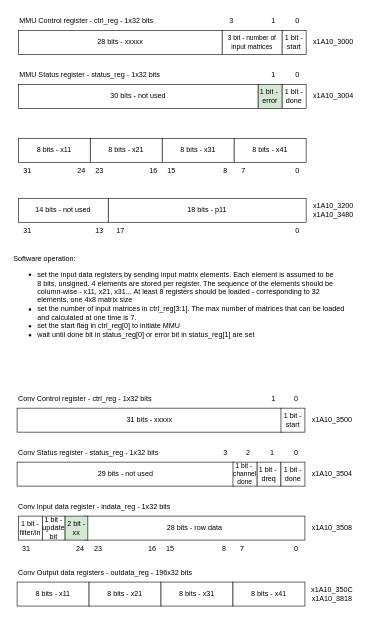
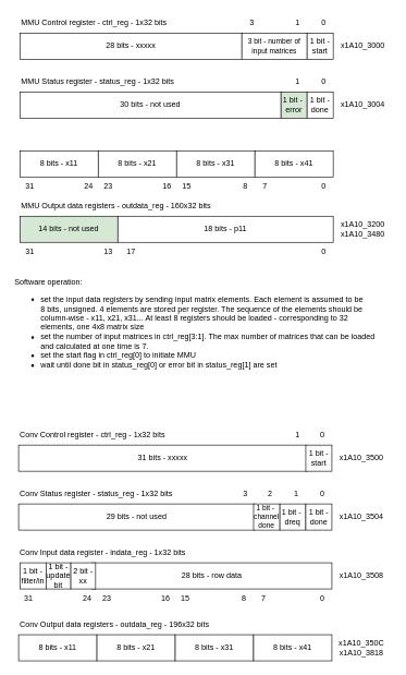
  <mxCell id="0" />
  <mxCell id="1" parent="0" />
  <mxCell id="2" value="8 bits - x11" style="rounded=0;whiteSpace=wrap;html=1;" parent="1" vertex="1"><mxGeometry x="30" y="230" width="120" height="40" as="geometry" /></mxCell>
  <mxCell id="3" value="8 bits - x21" style="rounded=0;whiteSpace=wrap;html=1;" parent="1" vertex="1"><mxGeometry x="150" y="230" width="120" height="40" as="geometry" /></mxCell>
  <mxCell id="4" value="8 bits - x31" style="rounded=0;whiteSpace=wrap;html=1;" parent="1" vertex="1"><mxGeometry x="270" y="230" width="120" height="40" as="geometry" /></mxCell>
  <mxCell id="5" value="8 bits - x41" style="rounded=0;whiteSpace=wrap;html=1;" parent="1" vertex="1"><mxGeometry x="390" y="230" width="120" height="40" as="geometry" /></mxCell>
  <mxCell id="6" value="28 bits - xxxxx" style="rounded=0;whiteSpace=wrap;html=1;" parent="1" vertex="1"><mxGeometry x="30" y="50" width="340" height="40" as="geometry" /></mxCell>
  <mxCell id="7" value="&lt;font style=&quot;font-size: 11px;&quot;&gt;3 bit - number of input matrices&lt;br&gt;&lt;/font&gt;" style="rounded=0;whiteSpace=wrap;html=1;" parent="1" vertex="1"><mxGeometry x="370" y="50" width="100" height="40" as="geometry" /></mxCell>
  <mxCell id="8" value="1 bit - start" style="rounded=0;whiteSpace=wrap;html=1;" parent="1" vertex="1"><mxGeometry x="470" y="50" width="40" height="40" as="geometry" /></mxCell>
  <mxCell id="9" value="MMU Control register - ctrl_reg - 1x32 bits" style="text;html=1;align=left;verticalAlign=middle;resizable=0;points=[];autosize=1;strokeColor=none;fillColor=none;" parent="1" vertex="1"><mxGeometry x="30" y="20" width="250" height="30" as="geometry" /></mxCell>
  <mxCell id="10" value="&lt;div&gt;x1A10_3000&lt;/div&gt;" style="text;html=1;align=center;verticalAlign=middle;resizable=0;points=[];autosize=1;strokeColor=none;fillColor=none;" parent="1" vertex="1"><mxGeometry x="510" y="55" width="90" height="30" as="geometry" /></mxCell>
  <mxCell id="11" value="30 bits - not used" style="rounded=0;whiteSpace=wrap;html=1;" parent="1" vertex="1"><mxGeometry x="30" y="140" width="400" height="40" as="geometry" /></mxCell>
  <mxCell id="12" value="&lt;div&gt;1 bit -&amp;nbsp;&lt;/div&gt;&lt;div&gt;error&lt;/div&gt;" style="rounded=0;whiteSpace=wrap;html=1;fillColor=#d5e8d4;" parent="1" vertex="1"><mxGeometry x="430" y="140" width="40" height="40" as="geometry" /></mxCell>
  <mxCell id="13" value="1 bit - done" style="rounded=0;whiteSpace=wrap;html=1;" parent="1" vertex="1"><mxGeometry x="470" y="140" width="40" height="40" as="geometry" /></mxCell>
  <mxCell id="14" value="MMU Status register - status_reg - 1x32 bits" style="text;html=1;align=left;verticalAlign=middle;resizable=0;points=[];autosize=1;strokeColor=none;fillColor=none;" parent="1" vertex="1"><mxGeometry x="30" y="110" width="260" height="30" as="geometry" /></mxCell>
  <mxCell id="15" value="&lt;div&gt;x1A10_3004&lt;/div&gt;" style="text;html=1;align=center;verticalAlign=middle;resizable=0;points=[];autosize=1;strokeColor=none;fillColor=none;" parent="1" vertex="1"><mxGeometry x="510" y="145" width="90" height="30" as="geometry" /></mxCell>
  <mxCell id="16" value="0" style="text;html=1;align=center;verticalAlign=middle;resizable=0;points=[];autosize=1;strokeColor=none;fillColor=none;" parent="1" vertex="1"><mxGeometry x="480" y="270" width="30" height="30" as="geometry" /></mxCell>
  <mxCell id="17" value="7" style="text;html=1;align=center;verticalAlign=middle;resizable=0;points=[];autosize=1;strokeColor=none;fillColor=none;" parent="1" vertex="1"><mxGeometry x="390" y="270" width="30" height="30" as="geometry" /></mxCell>
  <mxCell id="18" value="15" style="text;html=1;align=center;verticalAlign=middle;resizable=0;points=[];autosize=1;strokeColor=none;fillColor=none;" parent="1" vertex="1"><mxGeometry x="265" y="270" width="40" height="30" as="geometry" /></mxCell>
  <mxCell id="19" value="8" style="text;html=1;align=center;verticalAlign=middle;resizable=0;points=[];autosize=1;strokeColor=none;fillColor=none;" parent="1" vertex="1"><mxGeometry x="360" y="270" width="30" height="30" as="geometry" /></mxCell>
  <mxCell id="20" value="23" style="text;html=1;align=center;verticalAlign=middle;resizable=0;points=[];autosize=1;strokeColor=none;fillColor=none;" parent="1" vertex="1"><mxGeometry x="145" y="270" width="40" height="30" as="geometry" /></mxCell>
  <mxCell id="21" value="16" style="text;html=1;align=center;verticalAlign=middle;resizable=0;points=[];autosize=1;strokeColor=none;fillColor=none;" parent="1" vertex="1"><mxGeometry x="235" y="270" width="40" height="30" as="geometry" /></mxCell>
  <mxCell id="22" value="31" style="text;html=1;align=center;verticalAlign=middle;resizable=0;points=[];autosize=1;strokeColor=none;fillColor=none;" parent="1" vertex="1"><mxGeometry x="25" y="270" width="40" height="30" as="geometry" /></mxCell>
  <mxCell id="23" value="24" style="text;html=1;align=center;verticalAlign=middle;resizable=0;points=[];autosize=1;strokeColor=none;fillColor=none;" parent="1" vertex="1"><mxGeometry x="115" y="270" width="40" height="30" as="geometry" /></mxCell>
  <mxCell id="24" value="0" style="text;html=1;align=center;verticalAlign=middle;resizable=0;points=[];autosize=1;strokeColor=none;fillColor=none;" parent="1" vertex="1"><mxGeometry x="480" y="20" width="30" height="30" as="geometry" /></mxCell>
  <mxCell id="25" value="1" style="text;html=1;align=center;verticalAlign=middle;resizable=0;points=[];autosize=1;strokeColor=none;fillColor=none;" parent="1" vertex="1"><mxGeometry x="440" y="20" width="30" height="30" as="geometry" /></mxCell>
  <mxCell id="26" value="3" style="text;html=1;align=center;verticalAlign=middle;resizable=0;points=[];autosize=1;strokeColor=none;fillColor=none;" parent="1" vertex="1"><mxGeometry x="370" y="20" width="30" height="30" as="geometry" /></mxCell>
  <mxCell id="27" value="0" style="text;html=1;align=center;verticalAlign=middle;resizable=0;points=[];autosize=1;strokeColor=none;fillColor=none;" parent="1" vertex="1"><mxGeometry x="480" y="110" width="30" height="30" as="geometry" /></mxCell>
  <mxCell id="28" value="1" style="text;html=1;align=center;verticalAlign=middle;resizable=0;points=[];autosize=1;strokeColor=none;fillColor=none;" parent="1" vertex="1"><mxGeometry x="440" y="110" width="30" height="30" as="geometry" /></mxCell>
- <mxCell id="29" value="14 bits - not used" style="rounded=0;whiteSpace=wrap;html=1;" parent="1" vertex="1"><mxGeometry x="30" y="330" width="150" height="40" as="geometry" /></mxCell>
+ <mxCell id="29" value="14 bits - not used" style="rounded=0;whiteSpace=wrap;html=1;fillColor=#d5e8d4;" parent="1" vertex="1"><mxGeometry x="30" y="330" width="150" height="40" as="geometry" /></mxCell>
  <mxCell id="30" value="18 bits - p11" style="rounded=0;whiteSpace=wrap;html=1;" parent="1" vertex="1"><mxGeometry x="180" y="330" width="330" height="40" as="geometry" /></mxCell>
+ <mxCell id="31" value="MMU Output data registers - outdata_reg - 160x32 bits" style="text;html=1;align=left;verticalAlign=middle;resizable=0;points=[];autosize=1;strokeColor=none;fillColor=none;" parent="1" vertex="1"><mxGeometry x="30" y="300" width="310" height="30" as="geometry" /></mxCell>
  <mxCell id="32" value="&lt;div&gt;x1A10_3200&lt;/div&gt;&lt;div&gt;x1A10_3480&lt;/div&gt;" style="text;html=1;align=center;verticalAlign=middle;resizable=0;points=[];autosize=1;strokeColor=none;fillColor=none;" parent="1" vertex="1"><mxGeometry x="510" y="330" width="90" height="40" as="geometry" /></mxCell>
  <mxCell id="33" value="0" style="text;html=1;align=center;verticalAlign=middle;resizable=0;points=[];autosize=1;strokeColor=none;fillColor=none;" parent="1" vertex="1"><mxGeometry x="480" y="370" width="30" height="30" as="geometry" /></mxCell>
  <mxCell id="34" value="13" style="text;html=1;align=center;verticalAlign=middle;resizable=0;points=[];autosize=1;strokeColor=none;fillColor=none;" parent="1" vertex="1"><mxGeometry x="145" y="370" width="40" height="30" as="geometry" /></mxCell>
  <mxCell id="35" value="17" style="text;html=1;align=center;verticalAlign=middle;resizable=0;points=[];autosize=1;strokeColor=none;fillColor=none;" parent="1" vertex="1"><mxGeometry x="180" y="370" width="40" height="30" as="geometry" /></mxCell>
  <mxCell id="36" value="31" style="text;html=1;align=center;verticalAlign=middle;resizable=0;points=[];autosize=1;strokeColor=none;fillColor=none;" parent="1" vertex="1"><mxGeometry x="25" y="370" width="40" height="30" as="geometry" /></mxCell>
  <mxCell id="37" value="&lt;div&gt;Software operation:&lt;/div&gt;&lt;div&gt;&lt;ul&gt;&lt;li&gt;set the input data registers by sending input matrix elements. Each element is assumed to be&lt;br&gt;8 bits, unsigned. 4 elements are stored per register. The sequence of the elements should be&lt;br&gt;column-wise - x11, x21, x31... At least 8 registers should be loaded - corresponding to 32 &lt;br&gt;elements, one 4x8 matrix size&lt;br&gt;&lt;/li&gt;&lt;li&gt;set the number of input matrices in ctrl_reg[3:1]. The max number of matrices that can be loaded&lt;br&gt;and calculated at one time is 7.&lt;/li&gt;&lt;li&gt;set the start flag in ctrl_reg[0] to initiate MMU&lt;br&gt;&lt;/li&gt;&lt;li&gt;wait until done bit in status_reg[0] or error bit in status_reg[1] are set&lt;br&gt;&lt;/li&gt;&lt;/ul&gt;&lt;/div&gt;" style="text;html=1;align=left;verticalAlign=middle;resizable=0;points=[];autosize=1;strokeColor=none;fillColor=none;" parent="1" vertex="1"><mxGeometry x="20" y="410" width="580" height="180" as="geometry" /></mxCell>
  <mxCell id="38" value="28 bits - row data" style="rounded=0;whiteSpace=wrap;html=1;" vertex="1" parent="1"><mxGeometry x="140" y="860" width="368" height="40" as="geometry" /></mxCell>
  <mxCell id="39" value="1 bit - filter/in" style="rounded=0;whiteSpace=wrap;html=1;" vertex="1" parent="1"><mxGeometry x="30" y="860" width="40" height="40" as="geometry" /></mxCell>
  <mxCell id="40" value="1 bit - update bit" style="rounded=0;whiteSpace=wrap;html=1;" vertex="1" parent="1"><mxGeometry x="70" y="860" width="38" height="40" as="geometry" /></mxCell>
  <mxCell id="41" value="Conv Input data register - indata_reg - 1x32 bits" style="text;html=1;align=left;verticalAlign=middle;resizable=0;points=[];autosize=1;strokeColor=none;fillColor=none;" vertex="1" parent="1"><mxGeometry x="28" y="830" width="280" height="30" as="geometry" /></mxCell>
  <mxCell id="42" value="&lt;div&gt;x1A10_3508&lt;/div&gt;" style="text;html=1;align=center;verticalAlign=middle;resizable=0;points=[];autosize=1;strokeColor=none;fillColor=none;" vertex="1" parent="1"><mxGeometry x="508" y="865" width="90" height="30" as="geometry" /></mxCell>
  <mxCell id="43" value="31 bits - xxxxx" style="rounded=0;whiteSpace=wrap;html=1;" vertex="1" parent="1"><mxGeometry x="28" y="680" width="442" height="40" as="geometry" /></mxCell>
  <mxCell id="44" value="1 bit - start" style="rounded=0;whiteSpace=wrap;html=1;" vertex="1" parent="1"><mxGeometry x="468" y="680" width="40" height="40" as="geometry" /></mxCell>
  <mxCell id="45" value="Conv Control register - ctrl_reg - 1x32 bits" style="text;html=1;align=left;verticalAlign=middle;resizable=0;points=[];autosize=1;strokeColor=none;fillColor=none;" vertex="1" parent="1"><mxGeometry x="28" y="650" width="250" height="30" as="geometry" /></mxCell>
  <mxCell id="46" value="&lt;div&gt;x1A10_3500&lt;/div&gt;" style="text;html=1;align=center;verticalAlign=middle;resizable=0;points=[];autosize=1;strokeColor=none;fillColor=none;" vertex="1" parent="1"><mxGeometry x="508" y="685" width="90" height="30" as="geometry" /></mxCell>
  <mxCell id="47" value="29 bits - not used" style="rounded=0;whiteSpace=wrap;html=1;" vertex="1" parent="1"><mxGeometry x="28" y="770" width="362" height="40" as="geometry" /></mxCell>
  <mxCell id="48" value="&lt;div&gt;1 bit -&amp;nbsp;&lt;/div&gt;&lt;div&gt;dreq&lt;/div&gt;" style="rounded=0;whiteSpace=wrap;html=1;" vertex="1" parent="1"><mxGeometry x="428" y="770" width="40" height="40" as="geometry" /></mxCell>
  <mxCell id="49" value="1 bit - done" style="rounded=0;whiteSpace=wrap;html=1;" vertex="1" parent="1"><mxGeometry x="468" y="770" width="40" height="40" as="geometry" /></mxCell>
  <mxCell id="50" value="Conv Status register - status_reg - 1x32 bits" style="text;html=1;align=left;verticalAlign=middle;resizable=0;points=[];autosize=1;strokeColor=none;fillColor=none;" vertex="1" parent="1"><mxGeometry x="28" y="740" width="260" height="30" as="geometry" /></mxCell>
  <mxCell id="51" value="&lt;div&gt;x1A10_3504&lt;/div&gt;" style="text;html=1;align=center;verticalAlign=middle;resizable=0;points=[];autosize=1;strokeColor=none;fillColor=none;" vertex="1" parent="1"><mxGeometry x="508" y="775" width="90" height="30" as="geometry" /></mxCell>
  <mxCell id="52" value="0" style="text;html=1;align=center;verticalAlign=middle;resizable=0;points=[];autosize=1;strokeColor=none;fillColor=none;" vertex="1" parent="1"><mxGeometry x="478" y="900" width="30" height="30" as="geometry" /></mxCell>
  <mxCell id="53" value="7" style="text;html=1;align=center;verticalAlign=middle;resizable=0;points=[];autosize=1;strokeColor=none;fillColor=none;" vertex="1" parent="1"><mxGeometry x="388" y="900" width="30" height="30" as="geometry" /></mxCell>
  <mxCell id="54" value="15" style="text;html=1;align=center;verticalAlign=middle;resizable=0;points=[];autosize=1;strokeColor=none;fillColor=none;" vertex="1" parent="1"><mxGeometry x="263" y="900" width="40" height="30" as="geometry" /></mxCell>
  <mxCell id="55" value="8" style="text;html=1;align=center;verticalAlign=middle;resizable=0;points=[];autosize=1;strokeColor=none;fillColor=none;" vertex="1" parent="1"><mxGeometry x="358" y="900" width="30" height="30" as="geometry" /></mxCell>
  <mxCell id="56" value="23" style="text;html=1;align=center;verticalAlign=middle;resizable=0;points=[];autosize=1;strokeColor=none;fillColor=none;" vertex="1" parent="1"><mxGeometry x="143" y="900" width="40" height="30" as="geometry" /></mxCell>
  <mxCell id="57" value="16" style="text;html=1;align=center;verticalAlign=middle;resizable=0;points=[];autosize=1;strokeColor=none;fillColor=none;" vertex="1" parent="1"><mxGeometry x="233" y="900" width="40" height="30" as="geometry" /></mxCell>
  <mxCell id="58" value="31" style="text;html=1;align=center;verticalAlign=middle;resizable=0;points=[];autosize=1;strokeColor=none;fillColor=none;" vertex="1" parent="1"><mxGeometry x="23" y="900" width="40" height="30" as="geometry" /></mxCell>
  <mxCell id="59" value="24" style="text;html=1;align=center;verticalAlign=middle;resizable=0;points=[];autosize=1;strokeColor=none;fillColor=none;" vertex="1" parent="1"><mxGeometry x="113" y="900" width="40" height="30" as="geometry" /></mxCell>
  <mxCell id="60" value="0" style="text;html=1;align=center;verticalAlign=middle;resizable=0;points=[];autosize=1;strokeColor=none;fillColor=none;" vertex="1" parent="1"><mxGeometry x="478" y="650" width="30" height="30" as="geometry" /></mxCell>
  <mxCell id="61" value="1" style="text;html=1;align=center;verticalAlign=middle;resizable=0;points=[];autosize=1;strokeColor=none;fillColor=none;" vertex="1" parent="1"><mxGeometry x="440" y="650" width="30" height="30" as="geometry" /></mxCell>
  <mxCell id="62" value="0" style="text;html=1;align=center;verticalAlign=middle;resizable=0;points=[];autosize=1;strokeColor=none;fillColor=none;" vertex="1" parent="1"><mxGeometry x="478" y="740" width="30" height="30" as="geometry" /></mxCell>
  <mxCell id="63" value="1" style="text;html=1;align=center;verticalAlign=middle;resizable=0;points=[];autosize=1;strokeColor=none;fillColor=none;" vertex="1" parent="1"><mxGeometry x="438" y="740" width="30" height="30" as="geometry" /></mxCell>
  <mxCell id="64" value="Conv Output data registers - outdata_reg - 196x32 bits" style="text;html=1;align=left;verticalAlign=middle;resizable=0;points=[];autosize=1;strokeColor=none;fillColor=none;" vertex="1" parent="1"><mxGeometry x="28" y="940" width="310" height="30" as="geometry" /></mxCell>
  <mxCell id="65" value="&lt;div style=&quot;font-size: 11px;&quot;&gt;&lt;font style=&quot;font-size: 11px;&quot;&gt;1 bit -&amp;nbsp;&lt;/font&gt;&lt;/div&gt;&lt;div style=&quot;font-size: 11px;&quot;&gt;&lt;font style=&quot;font-size: 11px;&quot;&gt;channel done&lt;font style=&quot;font-size: 11px;&quot;&gt;&lt;br&gt;&lt;/font&gt;&lt;/font&gt;&lt;/div&gt;" style="rounded=0;whiteSpace=wrap;html=1;" vertex="1" parent="1"><mxGeometry x="388" y="770" width="40" height="40" as="geometry" /></mxCell>
  <mxCell id="66" value="2" style="text;html=1;align=center;verticalAlign=middle;resizable=0;points=[];autosize=1;strokeColor=none;fillColor=none;" vertex="1" parent="1"><mxGeometry x="398" y="740" width="30" height="30" as="geometry" /></mxCell>
  <mxCell id="67" value="3" style="text;html=1;align=center;verticalAlign=middle;resizable=0;points=[];autosize=1;strokeColor=none;fillColor=none;" vertex="1" parent="1"><mxGeometry x="360" y="740" width="30" height="30" as="geometry" /></mxCell>
- <mxCell id="68" value="2 bit -xx" style="rounded=0;whiteSpace=wrap;html=1;fillColor=#d5e8d4;" vertex="1" parent="1"><mxGeometry x="108" y="860" width="38" height="40" as="geometry" /></mxCell>
+ <mxCell id="68" value="2 bit -xx" style="rounded=0;whiteSpace=wrap;html=1;" vertex="1" parent="1"><mxGeometry x="108" y="860" width="38" height="40" as="geometry" /></mxCell>
  <mxCell id="69" value="8 bits - x11" style="rounded=0;whiteSpace=wrap;html=1;" vertex="1" parent="1"><mxGeometry x="28" y="970" width="120" height="40" as="geometry" /></mxCell>
  <mxCell id="70" value="8 bits - x21" style="rounded=0;whiteSpace=wrap;html=1;" vertex="1" parent="1"><mxGeometry x="148" y="970" width="120" height="40" as="geometry" /></mxCell>
  <mxCell id="71" value="8 bits - x31" style="rounded=0;whiteSpace=wrap;html=1;" vertex="1" parent="1"><mxGeometry x="268" y="970" width="120" height="40" as="geometry" /></mxCell>
  <mxCell id="72" value="8 bits - x41" style="rounded=0;whiteSpace=wrap;html=1;" vertex="1" parent="1"><mxGeometry x="388" y="970" width="120" height="40" as="geometry" /></mxCell>
  <mxCell id="73" value="&lt;div&gt;x1A10_350C&lt;/div&gt;&lt;div&gt;x1A10_3818&lt;/div&gt;" style="text;html=1;align=center;verticalAlign=middle;resizable=0;points=[];autosize=1;strokeColor=none;fillColor=none;" vertex="1" parent="1"><mxGeometry x="508" y="970" width="90" height="40" as="geometry" /></mxCell>
